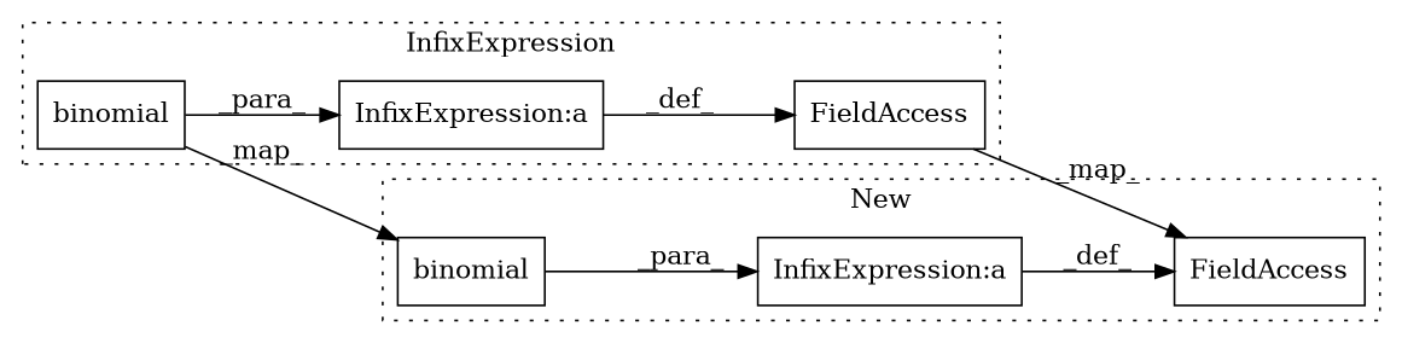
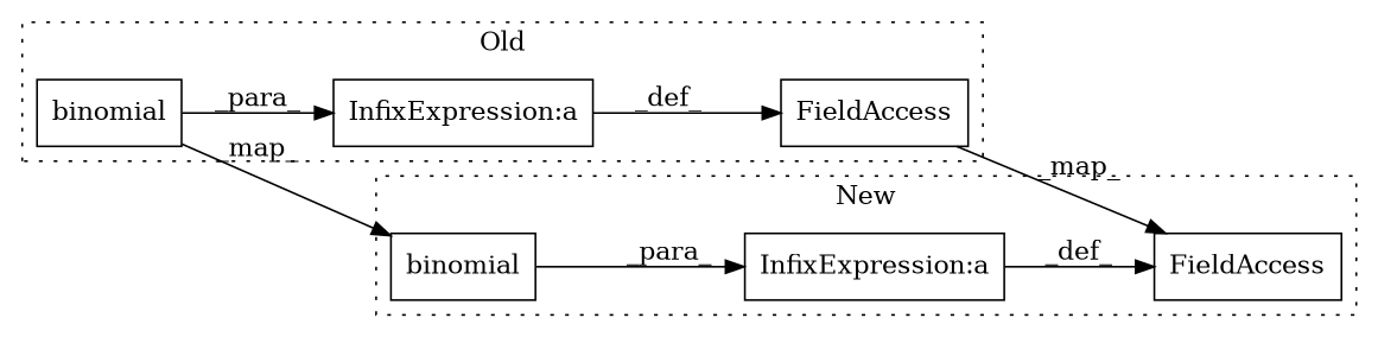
  digraph {
    rankdir=LR
    node [a=32 l="9,1" shape=box]
    n1 [label=binomial s="717,767"]
    n2 [a=22 l=11 label=FieldAccess s=625]
    n3 [a=27 l=3 label="InfixExpression:a" s=694]
    n4 [label=binomial s="1105,1161"]
    n5 [a=22 l=11 label=FieldAccess s=1208]
    n6 [a=27 l=3 label="InfixExpression:a" s=1298]
    subgraph cluster_1 {
-     label=InfixExpression
+     label=Old
      style=dotted
      n1
      n2
      n3
    }
    subgraph cluster_2 {
      label=New
      style=dotted
      n4
      n5
      n6
    }
    n1 -> n3 [label=_para_]
    n1 -> n4 [label=_map_]
    n2 -> n5 [label=_map_]
    n3 -> n2 [label=_def_]
    n4 -> n6 [label=_para_]
    n6 -> n5 [label=_def_]
  }
